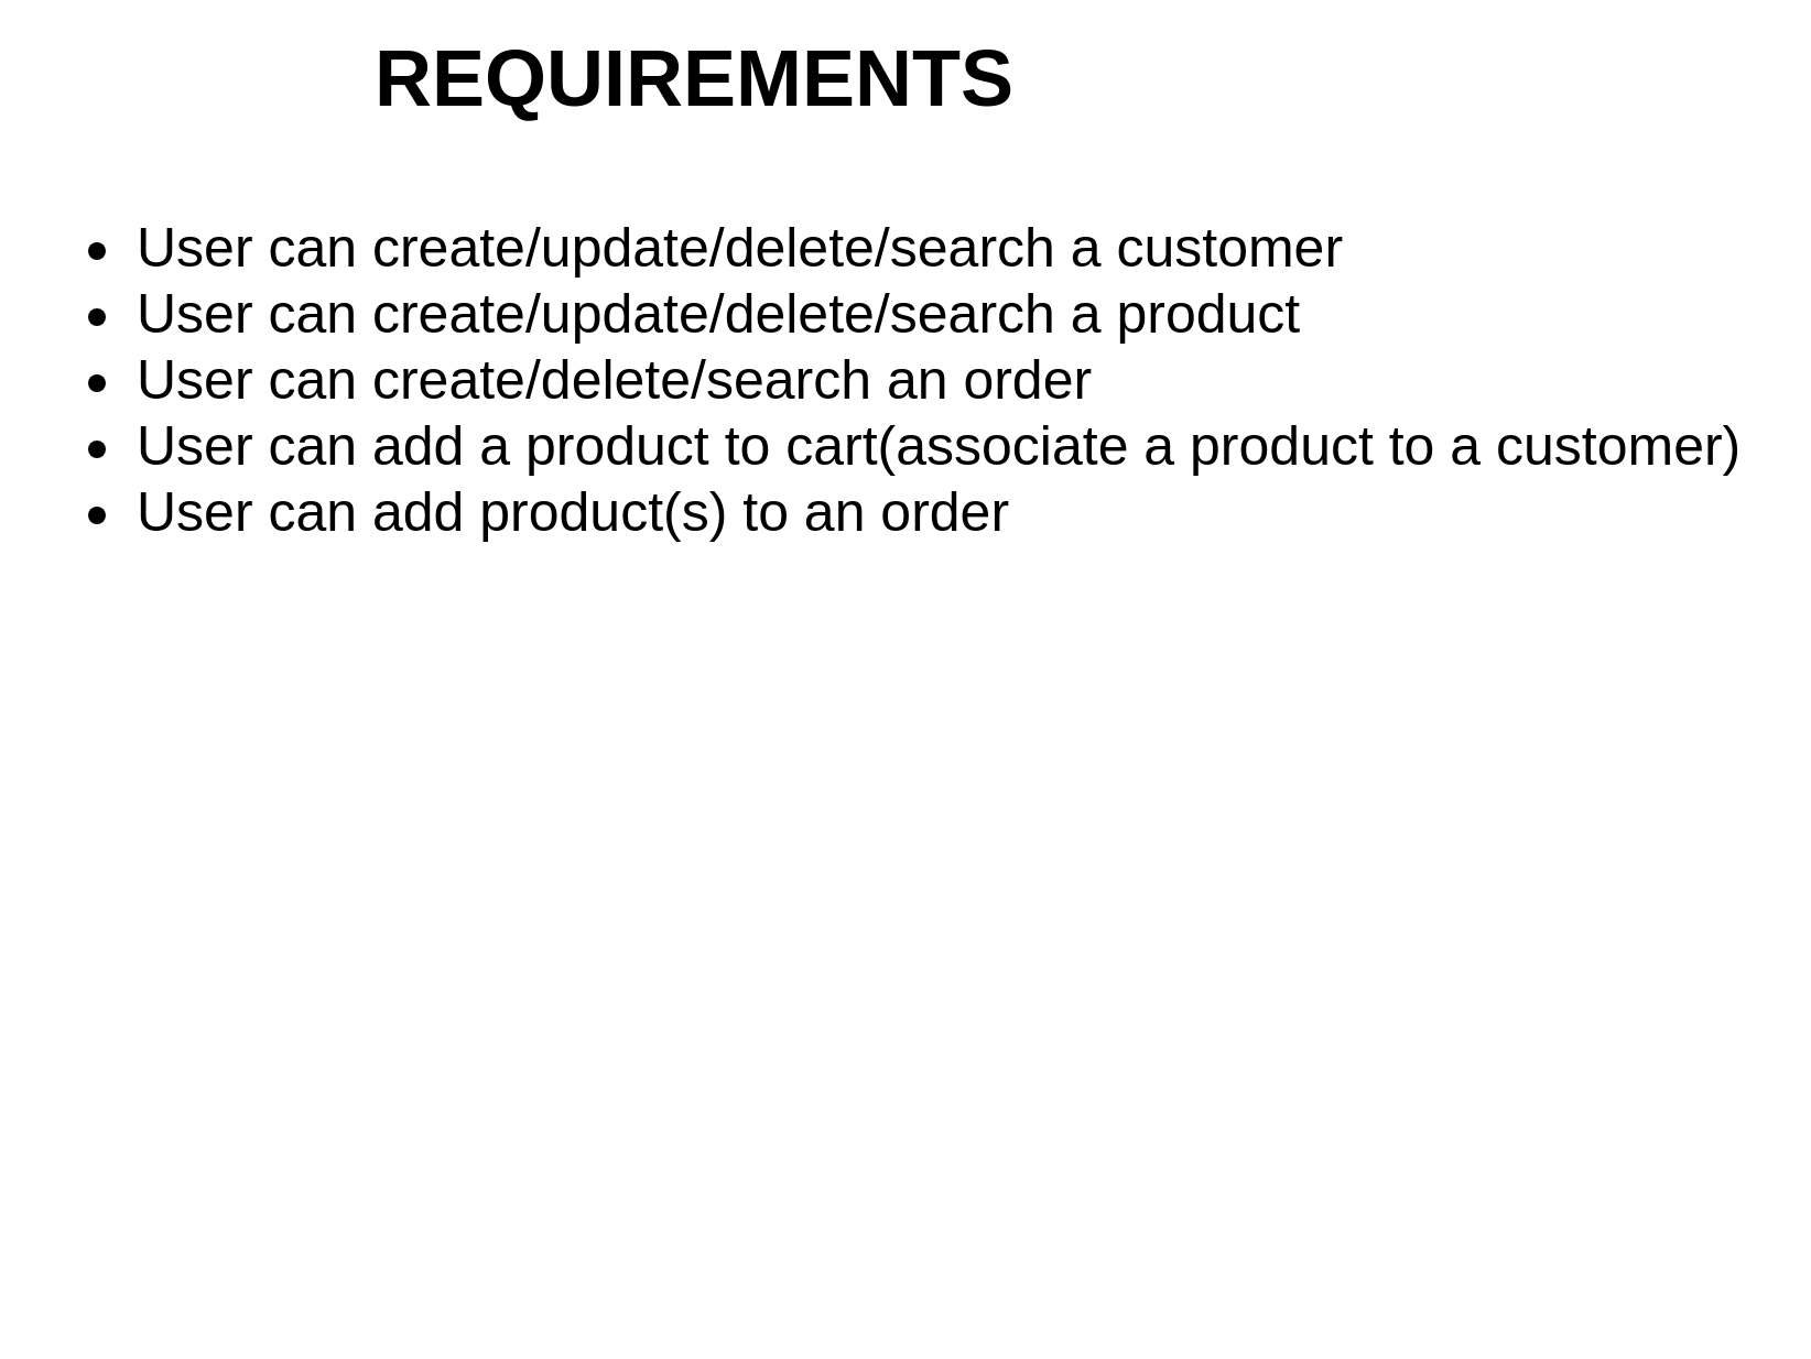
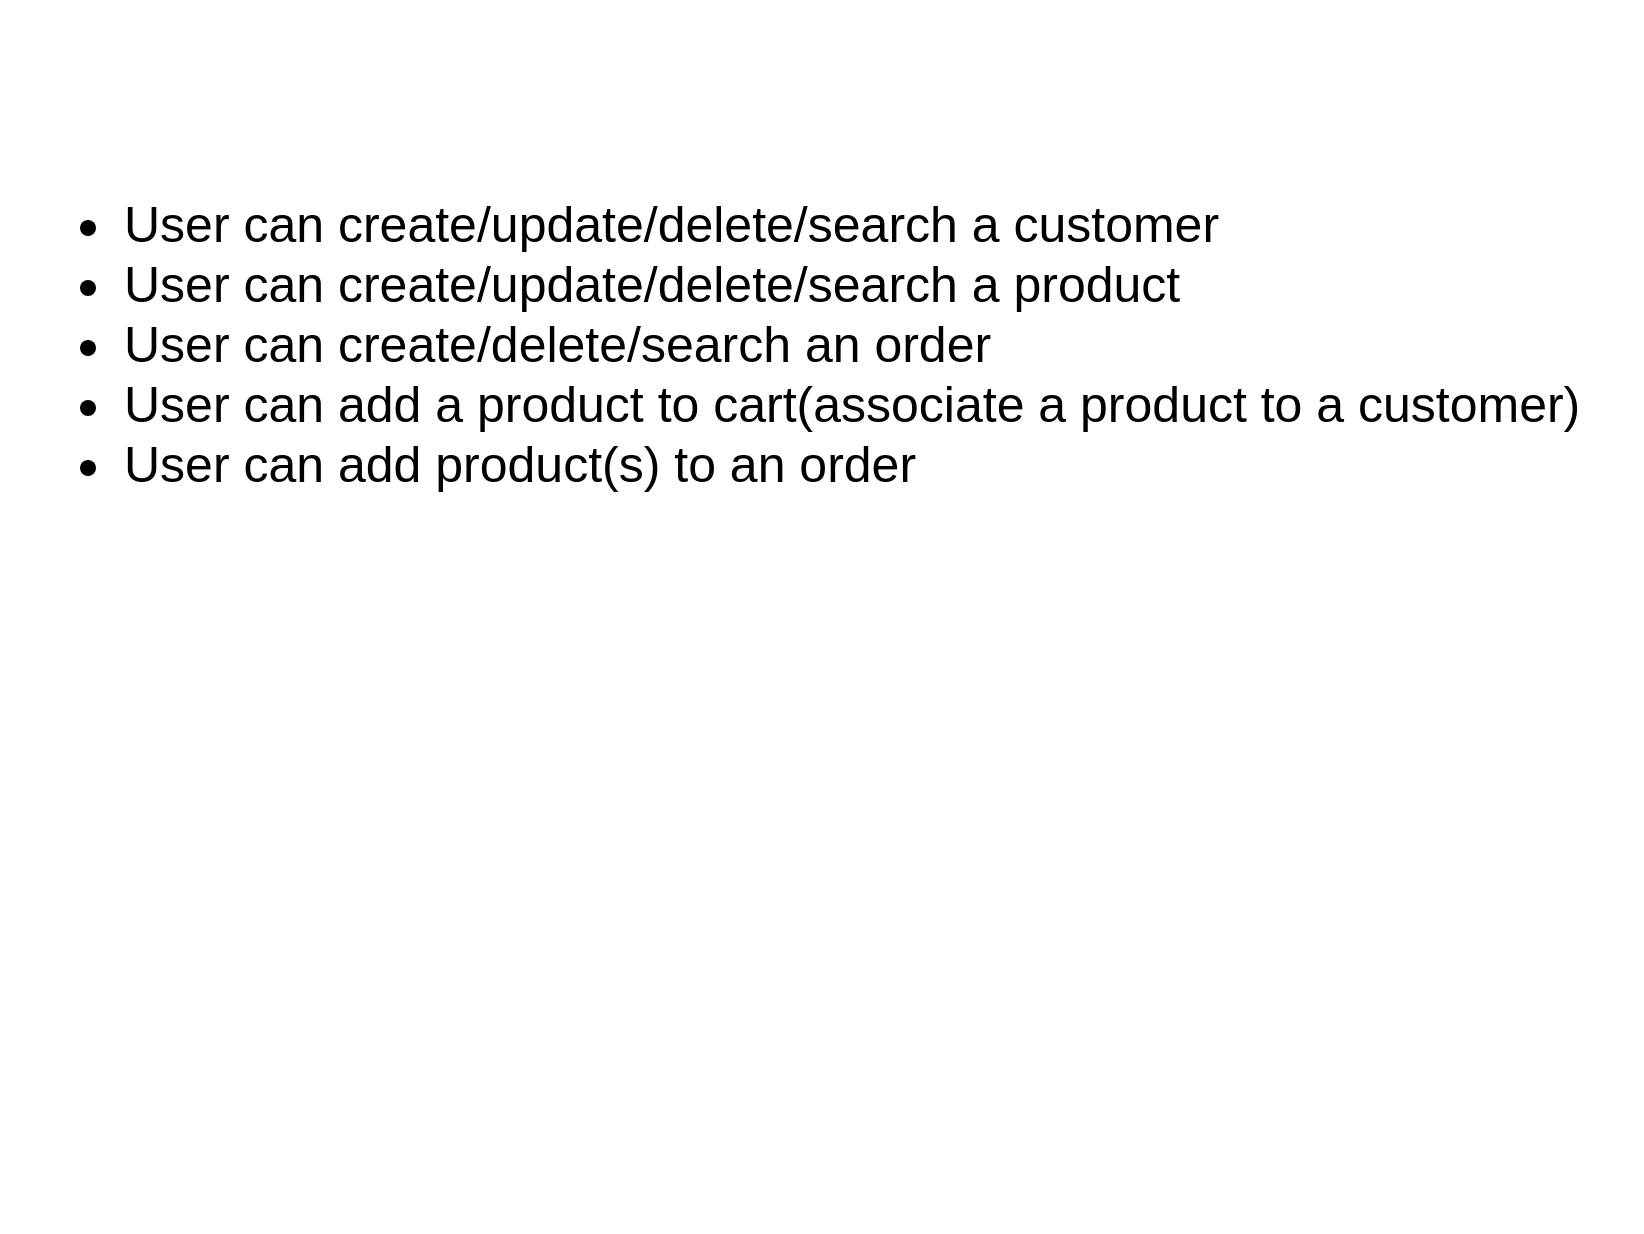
  <mxCell id="0" />
  <mxCell id="1" parent="0" />
  <mxCell id="2" value="&lt;ul style=&quot;font-size: 25px;&quot;&gt;&lt;li&gt;User can create/update/delete/search a customer&lt;/li&gt;&lt;li&gt;User can create/update/delete/search a product&lt;/li&gt;&lt;li style=&quot;border-color: var(--border-color);&quot;&gt;User can create/delete/search an order&lt;/li&gt;&lt;li&gt;User can add a product to cart(associate a product to a customer)&lt;/li&gt;&lt;li&gt;User can add product(s) to an order&lt;/li&gt;&lt;/ul&gt;" style="text;strokeColor=none;align=left;fillColor=none;html=1;verticalAlign=top;whiteSpace=wrap;rounded=0;" vertex="1" parent="1"><mxGeometry x="20" y="65" width="780" height="530" as="geometry" /></mxCell>
- <mxCell id="3" value="&lt;b&gt;&lt;font style=&quot;font-size: 36px;&quot;&gt;REQUIREMENTS&lt;/font&gt;&lt;/b&gt;" style="text;strokeColor=none;align=center;fillColor=none;html=1;verticalAlign=middle;whiteSpace=wrap;rounded=0;" vertex="1" parent="1"><mxGeometry x="90" y="20" width="450" height="30" as="geometry" /></mxCell>
